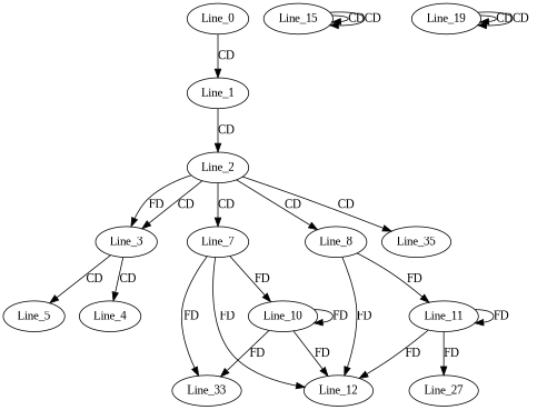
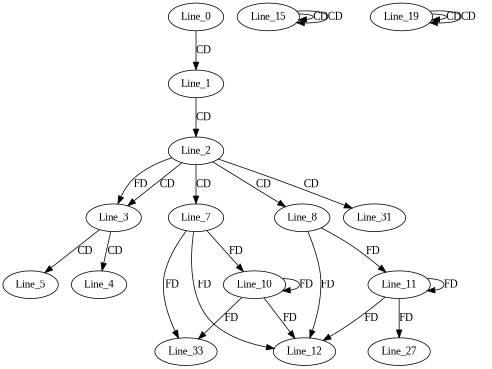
  digraph {
    fontname="Liberation Serif"
    node [fontname="Liberation Serif"]
    edge [fontname="Liberation Serif"]
    Line_0
    Line_1
    Line_2
    Line_3
    Line_7
    Line_8
-   Line_31 [label=Line_35]
+   Line_31
    Line_4
    Line_5
    Line_10
    Line_12
    n12 [label=Line_33]
    Line_11
    Line_27
    Line_15
    Line_19
    Line_0 -> Line_1 [label=CD]
    Line_1 -> Line_2 [label=CD]
    Line_2 -> Line_3 [label=CD]
    Line_2 -> Line_3 [label=FD]
    Line_2 -> Line_7 [label=CD]
    Line_2 -> Line_8 [label=CD]
    Line_2 -> Line_31 [label=CD]
    Line_3 -> Line_4 [label=CD]
    Line_3 -> Line_5 [label=CD]
    Line_7 -> Line_10 [label=FD]
    Line_7 -> Line_12 [label=FD]
    Line_7 -> n12 [label=FD]
    Line_8 -> Line_12 [label=FD]
    Line_8 -> Line_11 [label=FD]
    Line_10 -> Line_10 [label=FD]
    Line_10 -> Line_12 [label=FD]
    Line_10 -> n12 [label=FD]
    Line_11 -> Line_12 [label=FD]
    Line_11 -> Line_11 [label=FD]
    Line_11 -> Line_27 [label=FD]
    Line_15 -> Line_15 [label=CD]
    Line_15 -> Line_15 [label=CD]
    Line_19 -> Line_19 [label=CD]
    Line_19 -> Line_19 [label=CD]
  }
